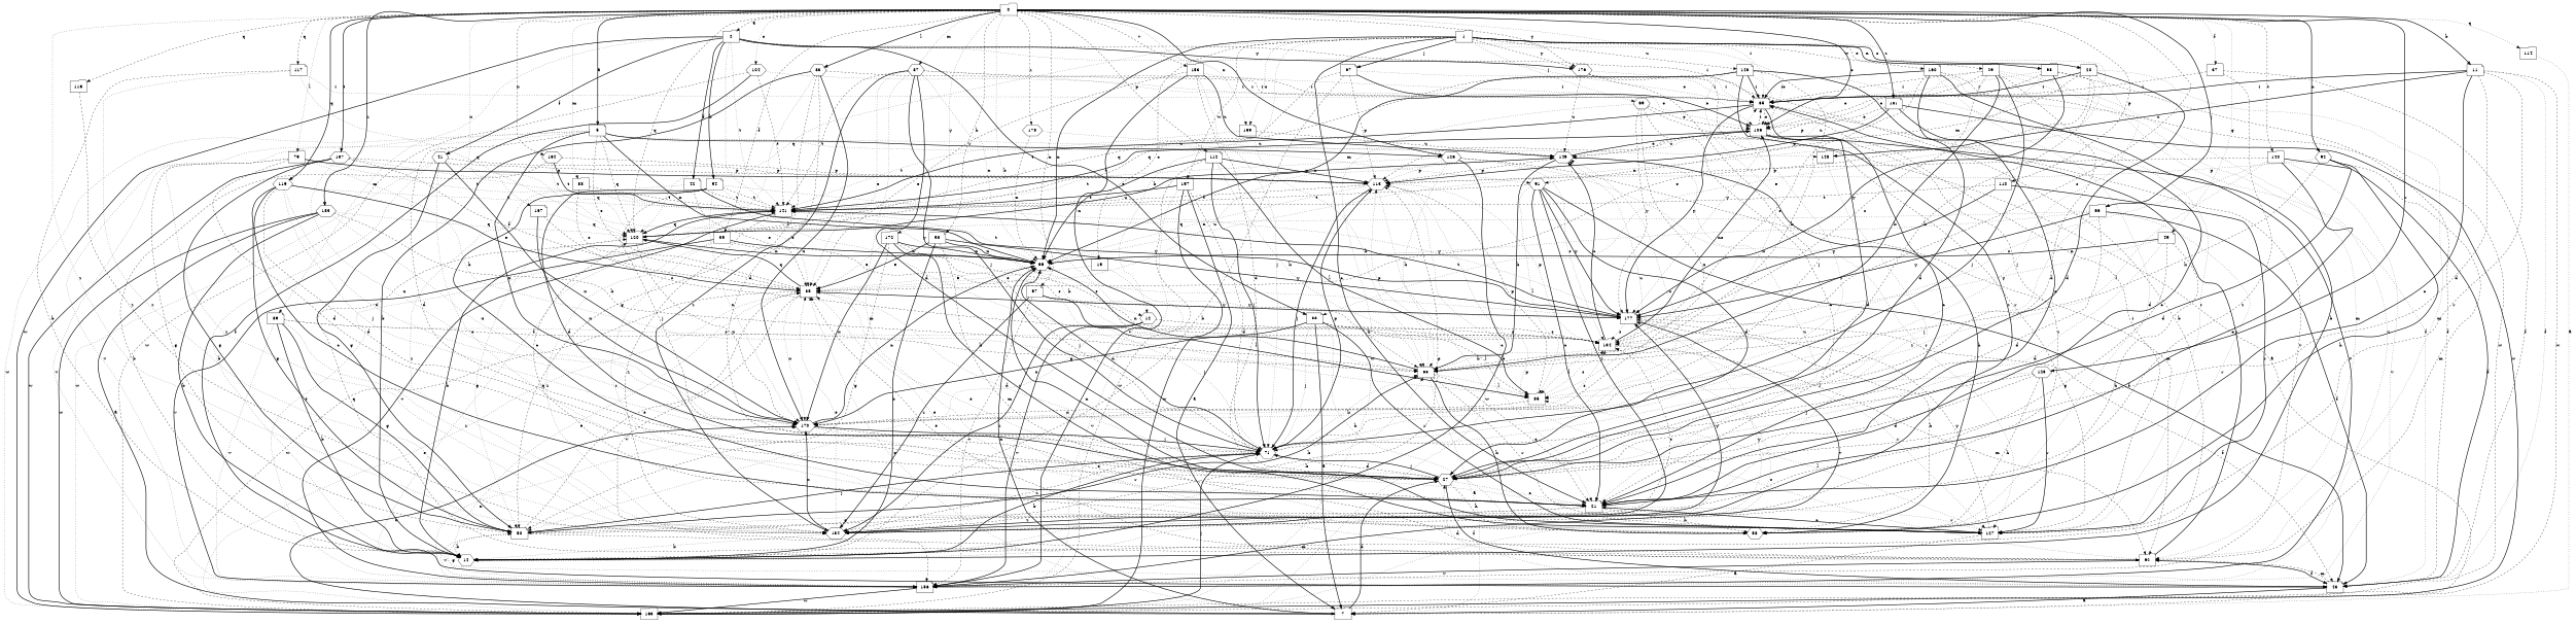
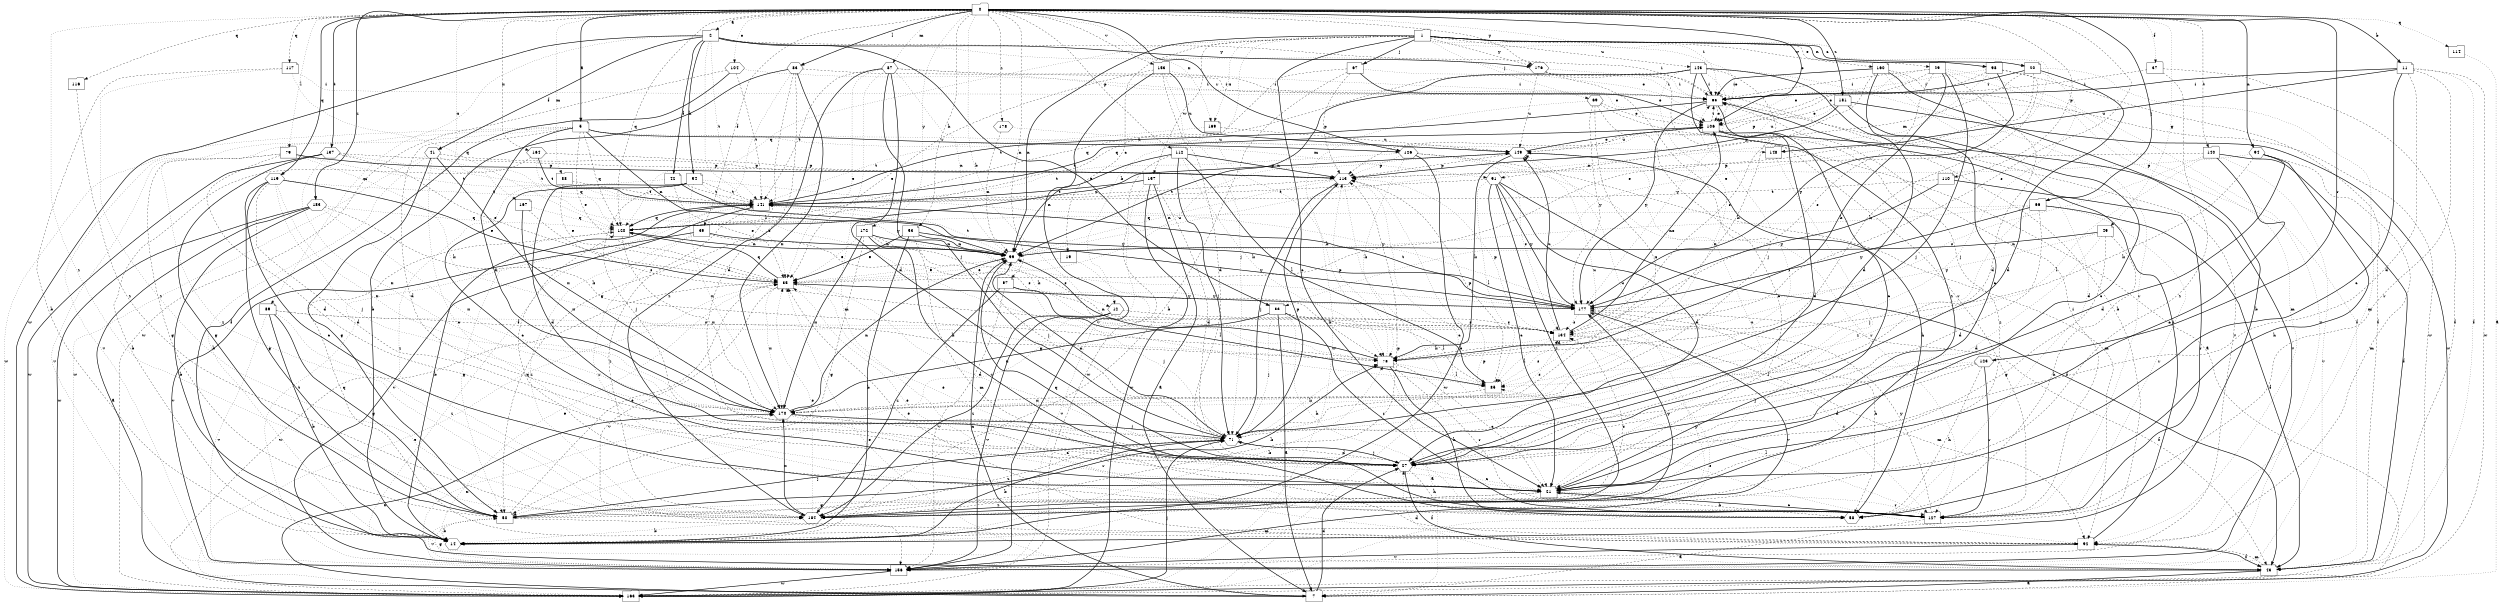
  strict digraph {
    node [shape=folder]
    edge [style=dotted]
    0
    2
    5 [shape=note]
    11 [shape=note]
    12 [shape=hexagon]
    37
    39
    49 [shape=note]
    53 [shape=note]
    65 [shape=note]
    66
    79
    83 [shape=hexagon]
    87 [shape=hexagon]
    88
    94 [shape=hexagon]
    97 [shape=note]
    104 [shape=hexagon]
    106
    110 [shape=note]
    112 [shape=note]
    114
    116
    117 [shape=note]
    119 [shape=hexagon]
    120
    123 [shape=hexagon]
    126 [shape=hexagon]
    134
    137 [shape=hexagon]
    140
    153
    164 [shape=hexagon]
    167 [shape=note]
    169 [shape=note]
    172
    176 [shape=hexagon]
    178 [shape=hexagon]
    181 [shape=note]
    183 [shape=hexagon]
    184 [shape=hexagon]
    33 [shape=note]
    41 [shape=hexagon]
    42 [shape=note]
    54 [shape=note]
    85
    89 [shape=note]
    141
    163
    99 [shape=hexagon]
    27 [shape=hexagon]
    35
    91 [shape=hexagon]
    148
    156 [shape=note]
    170 [shape=hexagon]
    21 [shape=note]
    43 [shape=note]
    127
    177 [shape=note]
    50 [shape=note]
    58 [shape=hexagon]
    14 [shape=hexagon]
    92
    71 [shape=hexagon]
-   78 [shape=note label=68]
+   78 [shape=note]
    113 [shape=hexagon]
    149 [shape=hexagon]
    7
    1
    19
    20 [shape=note]
    29
    67 [shape=note]
    69 [shape=hexagon]
    98
    143 [shape=note]
    157
    160 [shape=note]
    0 -> 2 [label=a style=dashed]
    0 -> 5 [label=a style=bold]
    0 -> 11 [label=b style=bold]
    0 -> 12 [label=b]
    0 -> 37 [label=f]
    0 -> 39 [label=f style=dashed]
    0 -> 49 [label=g]
    0 -> 53 [label=h style=dashed]
    0 -> 65 [label=i]
    0 -> 66 [label=j style=bold]
    0 -> 79 [label=l]
    0 -> 83 [label=l style=bold]
    0 -> 87 [label=m]
    0 -> 88 [label=m]
    0 -> 94 [label=n style=bold]
    0 -> 97 [label=n style=dashed]
    0 -> 104 [label=o]
    0 -> 106 [label=o style=bold]
    0 -> 110 [label=p style=dashed]
    0 -> 112 [label=p style=dashed]
    0 -> 114 [label=q]
    0 -> 116 [label=q style=dashed]
    0 -> 117 [label=q style=dashed]
    0 -> 119 [label=q style=bold]
    0 -> 120 [label=q style=dashed]
    0 -> 123 [label=r style=bold]
    0 -> 126 [label=r style=bold]
    0 -> 134 [label=s style=dashed]
    0 -> 137 [label=t style=bold]
    0 -> 140 [label=t style=dashed]
    0 -> 153 [label=v style=dashed]
    0 -> 164 [label=x style=dashed]
    0 -> 167 [label=x]
    0 -> 169 [label=x]
    0 -> 172 [label=y]
    0 -> 176 [label=y style=dashed]
    0 -> 178 [label=z style=dashed]
    0 -> 181 [label=z style=bold]
    0 -> 183 [label=z style=bold]
    0 -> 184 [label=z]
    2 -> 65 [label=i style=dashed]
    2 -> 106 [label=o]
    2 -> 176 [label=y style=bold]
    2 -> 33 [label=e style=bold]
    2 -> 41 [label=f style=bold]
    2 -> 42 [label=f style=bold]
    2 -> 54 [label=h style=bold]
    2 -> 85 [label=l]
    2 -> 89 [label=m]
    2 -> 141 [label=t]
    2 -> 163 [label=w style=bold]
    5 -> 120 [label=q style=dashed]
    5 -> 126 [label=r style=bold]
    5 -> 184 [label=z]
    5 -> 163 [label=w]
    5 -> 99 [label=n style=bold]
    5 -> 27 [label=d style=dashed]
    5 -> 35 [label=e style=dashed]
    5 -> 91 [label=m]
    5 -> 148 [label=u]
    5 -> 156 [label=v]
    5 -> 170 [label=x style=bold]
    11 -> 65 [label=i style=bold]
    11 -> 163 [label=w style=dashed]
    11 -> 27 [label=d style=dashed]
    11 -> 148 [label=u style=bold]
    11 -> 21 [label=c style=bold]
    11 -> 43 [label=f]
    11 -> 127 [label=r style=dashed]
    12 -> 134 [label=s style=dashed]
    12 -> 184 [label=z style=bold]
    12 -> 156 [label=v style=bold]
    37 -> 65 [label=i style=dashed]
    37 -> 184 [label=z style=dashed]
    37 -> 43 [label=f style=dashed]
    39 -> 134 [label=s style=dashed]
    39 -> 184 [label=z]
    39 -> 99 [label=n style=bold]
    39 -> 156 [label=v style=bold]
    39 -> 127 [label=r]
    49 -> 99 [label=n style=bold]
    49 -> 27 [label=d]
    49 -> 177 [label=y]
    49 -> 50 [label=g style=dashed]
    49 -> 58 [label=h style=dashed]
    53 -> 99 [label=n style=bold]
    53 -> 35 [label=e style=bold]
    53 -> 177 [label=y style=bold]
    53 -> 14 [label=b style=bold]
    53 -> 92 [label=m style=dashed]
    65 -> 106 [label=o style=dashed]
    65 -> 141 [label=t style=bold]
    65 -> 156 [label=v style=dashed]
    65 -> 21 [label=c style=bold]
    65 -> 177 [label=y style=bold]
    66 -> 120 [label=q]
    66 -> 99 [label=n]
    66 -> 27 [label=d style=dashed]
    66 -> 43 [label=f style=bold]
    66 -> 127 [label=r]
    66 -> 177 [label=y style=bold]
    66 -> 71 [label=j]
    79 -> 141 [label=t]
    79 -> 27 [label=d style=dashed]
    79 -> 156 [label=v]
    79 -> 50 [label=g style=dashed]
    79 -> 78 [label=k]
    79 -> 113 [label=p style=bold]
    83 -> 65 [label=i style=dashed]
    83 -> 27 [label=d style=dashed]
    83 -> 170 [label=x style=bold]
    83 -> 43 [label=f]
    83 -> 50 [label=g style=dashed]
    83 -> 14 [label=b style=bold]
    87 -> 65 [label=i style=dashed]
    87 -> 106 [label=o]
    87 -> 184 [label=z style=bold]
    87 -> 141 [label=t style=dashed]
    87 -> 99 [label=n]
    87 -> 27 [label=d style=bold]
    87 -> 35 [label=e]
    87 -> 92 [label=m]
    87 -> 71 [label=j style=bold]
    88 -> 141 [label=t style=dashed]
    88 -> 35 [label=e style=dashed]
    94 -> 27 [label=d style=bold]
    94 -> 58 [label=h style=bold]
    94 -> 92 [label=m style=dashed]
    94 -> 78 [label=k style=dashed]
    94 -> 113 [label=p]
    97 -> 184 [label=z style=bold]
    97 -> 85 [label=l style=bold]
    97 -> 156 [label=v style=dashed]
    97 -> 177 [label=y]
    97 -> 71 [label=j]
    97 -> 78 [label=k style=dashed]
    104 -> 65 [label=i]
    104 -> 141 [label=t style=dashed]
    104 -> 163 [label=w style=dashed]
    104 -> 43 [label=f style=bold]
    106 -> 65 [label=i style=dashed]
    106 -> 184 [label=z style=dashed]
    106 -> 141 [label=t style=bold]
    106 -> 27 [label=d style=bold]
    106 -> 156 [label=v style=bold]
    106 -> 149 [label=u style=dashed]
    110 -> 141 [label=t style=dashed]
    110 -> 127 [label=r style=bold]
    110 -> 177 [label=y style=bold]
    112 -> 85 [label=l style=bold]
    112 -> 163 [label=w style=dashed]
    112 -> 99 [label=n style=bold]
    112 -> 71 [label=j style=bold]
    112 -> 78 [label=k]
    112 -> 113 [label=p style=bold]
    114 -> 7 [label=a]
    116 -> 184 [label=z style=dashed]
    117 -> 65 [label=i]
    117 -> 120 [label=q]
    117 -> 184 [label=z]
    117 -> 14 [label=b style=dashed]
    119 -> 141 [label=t]
    119 -> 27 [label=d style=dashed]
    119 -> 35 [label=e style=bold]
    119 -> 170 [label=x]
    119 -> 21 [label=c style=bold]
    119 -> 50 [label=g style=bold]
    119 -> 71 [label=j]
    120 -> 99 [label=n style=bold]
    120 -> 170 [label=x style=dashed]
    120 -> 50 [label=g]
    120 -> 149 [label=u style=bold]
    123 -> 85 [label=l]
    123 -> 27 [label=d style=dashed]
    123 -> 127 [label=r style=bold]
    123 -> 58 [label=h style=dashed]
    123 -> 71 [label=j style=dashed]
    126 -> 134 [label=s]
    126 -> 141 [label=t]
    126 -> 127 [label=r]
    126 -> 14 [label=b style=bold]
    126 -> 92 [label=m style=dashed]
    126 -> 78 [label=k]
    126 -> 113 [label=p]
    134 -> 106 [label=o style=bold]
    134 -> 85 [label=l]
    134 -> 127 [label=r]
    134 -> 92 [label=m style=dashed]
    134 -> 78 [label=k]
    134 -> 113 [label=p]
    134 -> 149 [label=u style=bold]
    137 -> 141 [label=t]
    137 -> 163 [label=w style=bold]
-   137 -> 35 [label=f style=dashed]
+   137 -> 35 [label=e style=dashed]
    137 -> 170 [label=x]
    137 -> 50 [label=g style=bold]
    137 -> 113 [label=p style=dashed]
    140 -> 134 [label=s]
    140 -> 85 [label=l]
    140 -> 156 [label=v]
    140 -> 21 [label=c style=bold]
    140 -> 43 [label=f style=bold]
    140 -> 113 [label=p style=dashed]
    153 -> 65 [label=i]
    153 -> 27 [label=d style=dashed]
    153 -> 35 [label=e style=dashed]
    153 -> 156 [label=v style=bold]
    153 -> 71 [label=j]
    153 -> 149 [label=u style=bold]
    164 -> 120 [label=q]
    164 -> 141 [label=t style=bold]
    164 -> 14 [label=b style=dashed]
    164 -> 113 [label=p style=dashed]
    167 -> 120 [label=q]
    167 -> 134 [label=s style=dashed]
    167 -> 170 [label=x style=bold]
    169 -> 141 [label=t]
    169 -> 78 [label=k]
    169 -> 149 [label=u style=dashed]
    172 -> 134 [label=s style=dashed]
    172 -> 99 [label=n style=bold]
    172 -> 35 [label=e]
    172 -> 170 [label=x style=bold]
    172 -> 127 [label=r style=bold]
    172 -> 50 [label=g style=dashed]
    172 -> 71 [label=j style=dashed]
    176 -> 65 [label=i]
    176 -> 127 [label=r style=dashed]
    176 -> 14 [label=b style=dashed]
    176 -> 71 [label=j style=dashed]
    176 -> 149 [label=u style=dashed]
    178 -> 99 [label=n style=dashed]
    178 -> 149 [label=u]
    181 -> 106 [label=o style=dashed]
    181 -> 163 [label=w style=bold]
    181 -> 21 [label=c style=bold]
    181 -> 113 [label=p style=bold]
    181 -> 149 [label=u]
    183 -> 120 [label=q]
    183 -> 163 [label=w style=bold]
    183 -> 170 [label=x]
    183 -> 14 [label=b style=bold]
    183 -> 78 [label=k style=dashed]
    183 -> 7 [label=a style=bold]
    184 -> 35 [label=e]
    184 -> 170 [label=x style=bold]
    184 -> 177 [label=y style=bold]
    184 -> 14 [label=b]
    184 -> 113 [label=p style=dashed]
    33 -> 134 [label=s style=dashed]
    33 -> 85 [label=l style=dashed]
    33 -> 170 [label=x style=bold]
    33 -> 127 [label=r style=bold]
    33 -> 58 [label=h]
    33 -> 71 [label=j]
    33 -> 7 [label=a style=bold]
    41 -> 163 [label=w]
    41 -> 170 [label=x style=bold]
    41 -> 21 [label=c]
    41 -> 177 [label=y]
    41 -> 50 [label=g style=bold]
    41 -> 14 [label=b]
    41 -> 113 [label=p style=dashed]
    42 -> 184 [label=z]
    42 -> 141 [label=t style=dashed]
    42 -> 35 [label=e style=dashed]
    42 -> 177 [label=y style=bold]
    54 -> 141 [label=t style=dashed]
    54 -> 27 [label=d style=bold]
    54 -> 35 [label=e]
    54 -> 170 [label=x]
    54 -> 21 [label=c style=bold]
    54 -> 177 [label=y]
    54 -> 71 [label=j style=dashed]
    85 -> 134 [label=s]
    85 -> 170 [label=x style=dashed]
    85 -> 113 [label=p style=dashed]
    85 -> 149 [label=u]
    89 -> 134 [label=s]
    89 -> 184 [label=z]
    89 -> 156 [label=v]
    89 -> 50 [label=g style=bold]
    89 -> 14 [label=b style=bold]
    89 -> 78 [label=k style=dashed]
    141 -> 120 [label=q style=bold]
    141 -> 184 [label=z style=dashed]
    141 -> 156 [label=v style=bold]
    141 -> 14 [label=b style=bold]
    141 -> 78 [label=k]
    163 -> 134 [label=s]
    163 -> 35 [label=e]
    163 -> 71 [label=j style=bold]
    99 -> 141 [label=t]
    99 -> 35 [label=e]
    27 -> 21 [label=c]
    27 -> 43 [label=f style=bold]
    27 -> 58 [label=h style=dashed]
    27 -> 71 [label=j style=bold]
    35 -> 120 [label=q style=bold]
    35 -> 163 [label=w style=dashed]
    35 -> 27 [label=d]
    35 -> 156 [label=v style=dashed]
    35 -> 170 [label=x]
    35 -> 177 [label=y style=bold]
    35 -> 149 [label=u]
    91 -> 184 [label=z style=bold]
    91 -> 85 [label=l]
    91 -> 141 [label=t style=dashed]
    91 -> 27 [label=d style=bold]
    91 -> 21 [label=c style=bold]
    91 -> 43 [label=f style=bold]
    91 -> 177 [label=y style=bold]
    148 -> 184 [label=z]
    156 -> 141 [label=t]
    156 -> 163 [label=w style=bold]
    156 -> 170 [label=x]
    156 -> 50 [label=g]
    170 -> 134 [label=s]
    170 -> 99 [label=n style=bold]
    170 -> 21 [label=c style=dashed]
    170 -> 127 [label=r]
    170 -> 71 [label=j style=bold]
    170 -> 149 [label=u]
    21 -> 184 [label=z style=dashed]
    21 -> 35 [label=e]
    21 -> 127 [label=r]
    21 -> 50 [label=g]
    21 -> 58 [label=h style=dashed]
    21 -> 149 [label=u]
    43 -> 27 [label=d]
    43 -> 92 [label=m style=dashed]
    43 -> 7 [label=a style=bold]
    127 -> 65 [label=i style=dashed]
    127 -> 85 [label=l]
-   127 -> 99 [label=n style=bold]
+   127 -> 99 [label=q style=bold]
    127 -> 21 [label=c style=bold]
    127 -> 177 [label=y style=dashed]
    127 -> 7 [label=a style=dashed]
    177 -> 134 [label=s]
    177 -> 141 [label=t style=bold]
    177 -> 156 [label=v style=bold]
    177 -> 43 [label=f style=dashed]
    177 -> 58 [label=h style=dashed]
    50 -> 134 [label=s style=dashed]
    50 -> 35 [label=e style=dashed]
    50 -> 156 [label=v]
    50 -> 14 [label=b]
    50 -> 92 [label=m style=dashed]
    50 -> 71 [label=j style=bold]
    50 -> 78 [label=k style=bold]
    58 -> 120 [label=q style=dashed]
    58 -> 35 [label=e]
    14 -> 35 [label=e]
    14 -> 177 [label=y]
    14 -> 78 [label=k]
    92 -> 65 [label=i style=bold]
    92 -> 120 [label=q style=dashed]
    92 -> 35 [label=e style=dashed]
    92 -> 156 [label=v style=bold]
    92 -> 43 [label=f style=bold]
    92 -> 113 [label=p]
    71 -> 65 [label=i]
    71 -> 184 [label=z style=dashed]
    71 -> 99 [label=n style=bold]
    71 -> 27 [label=d style=dashed]
    71 -> 14 [label=b style=bold]
    71 -> 78 [label=k]
    71 -> 113 [label=p style=bold]
    78 -> 85 [label=l]
    78 -> 99 [label=n style=bold]
    78 -> 21 [label=c style=dashed]
    78 -> 127 [label=r style=dashed]
    78 -> 58 [label=h style=bold]
    78 -> 113 [label=p]
    78 -> 7 [label=a]
    113 -> 141 [label=t style=dashed]
    113 -> 163 [label=w]
    113 -> 99 [label=n]
    113 -> 21 [label=c]
    113 -> 71 [label=j style=bold]
    149 -> 106 [label=o style=bold]
    149 -> 58 [label=h style=bold]
    149 -> 78 [label=k style=bold]
    149 -> 113 [label=p style=dashed]
    7 -> 99 [label=n style=bold]
    7 -> 27 [label=d style=bold]
    7 -> 35 [label=e]
    7 -> 170 [label=x style=bold]
    1 -> 12 [label=b]
    1 -> 106 [label=o]
    1 -> 120 [label=q]
    1 -> 169 [label=x]
    1 -> 176 [label=y style=dashed]
    1 -> 33 [label=e]
    1 -> 99 [label=n style=bold]
    1 -> 21 [label=c style=bold]
    1 -> 19 [label=c style=dashed]
    1 -> 20 [label=c style=bold]
    1 -> 29 [label=e style=dashed]
    1 -> 67 [label=j style=bold]
    1 -> 69 [label=j]
    1 -> 98 [label=n style=bold]
    1 -> 143 [label=u style=dashed]
    1 -> 157 [label=w style=dashed]
    1 -> 160 [label=w style=dashed]
    19 -> 35 [label=e]
    19 -> 156 [label=v]
    20 -> 65 [label=i style=bold]
    20 -> 27 [label=d style=bold]
    20 -> 35 [label=e style=dashed]
    20 -> 91 [label=m style=dashed]
    20 -> 92 [label=m]
    20 -> 71 [label=j]
    29 -> 65 [label=i style=dashed]
    29 -> 106 [label=o]
    29 -> 134 [label=s style=dashed]
    29 -> 27 [label=d style=dashed]
    29 -> 156 [label=v]
    29 -> 92 [label=m]
    29 -> 71 [label=j style=bold]
    29 -> 78 [label=k style=bold]
    29 -> 113 [label=p style=dashed]
    67 -> 65 [label=i]
    67 -> 106 [label=o style=bold]
    67 -> 120 [label=q style=dashed]
    67 -> 14 [label=b style=dashed]
    67 -> 113 [label=p style=dashed]
    69 -> 106 [label=o style=dashed]
    69 -> 163 [label=w]
    69 -> 170 [label=x style=dashed]
    69 -> 21 [label=c style=dashed]
    69 -> 177 [label=y style=dashed]
    69 -> 7 [label=a style=dashed]
    98 -> 65 [label=i]
    98 -> 106 [label=o style=dashed]
    98 -> 99 [label=n]
    98 -> 43 [label=f style=dashed]
    98 -> 177 [label=y style=bold]
    98 -> 78 [label=k style=dashed]
    143 -> 65 [label=i style=bold]
    143 -> 120 [label=q style=dashed]
    143 -> 184 [label=z style=bold]
    143 -> 99 [label=n style=bold]
    143 -> 27 [label=d style=bold]
    143 -> 170 [label=x]
    143 -> 127 [label=r]
    143 -> 177 [label=y]
    143 -> 78 [label=k style=dashed]
    157 -> 141 [label=t style=bold]
    157 -> 163 [label=w style=bold]
    157 -> 27 [label=d style=dashed]
    157 -> 50 [label=g]
    157 -> 7 [label=a style=bold]
    160 -> 65 [label=i style=bold]
    160 -> 134 [label=s style=dashed]
    160 -> 163 [label=w style=dashed]
    160 -> 21 [label=c style=bold]
    160 -> 43 [label=f]
    160 -> 58 [label=d]
    160 -> 14 [label=b style=bold]
  }
